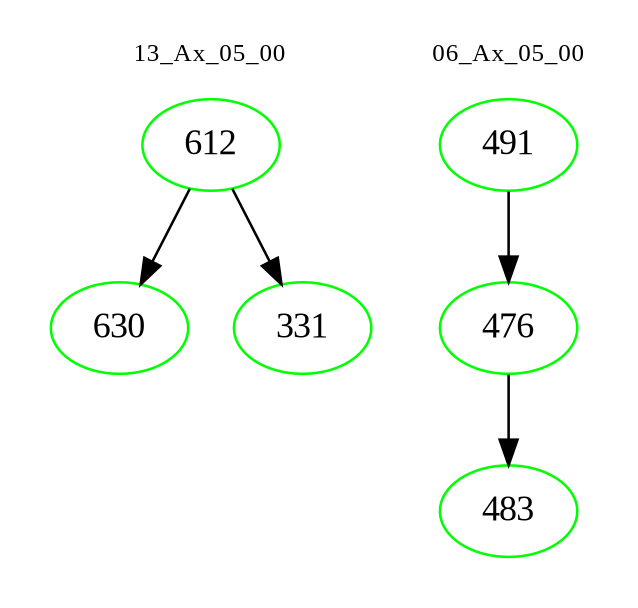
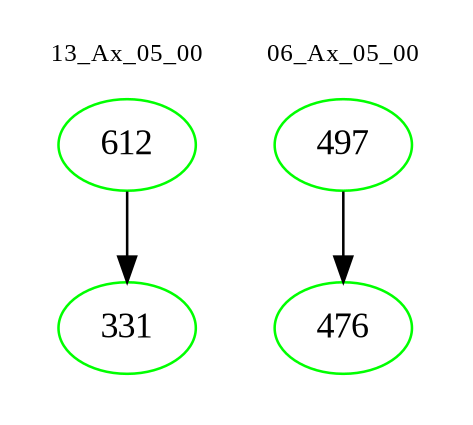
  digraph {
    fontname="Liberation Serif"
    node [color=green fontname="Liberation Serif"]
    edge [color=black fontname="Liberation Serif"]
    n1 [label=612]
-   n2 [label=630]
    n3 [label=331]
    n4 [label=476]
-   n5 [label=491]
-   n6 [label=483]
+   n5 [label=497]
    subgraph cluster_1 {
      color=white
      fontsize=10
      label="13_Ax_05_00"
      n1
-     n2
      n3
    }
    subgraph cluster_2 {
      color=white
      fontsize=10
      label="06_Ax_05_00"
      n4
      n5
-     n6
    }
-   n1 -> n2
    n1 -> n3
-   n4 -> n6
    n5 -> n4
  }
